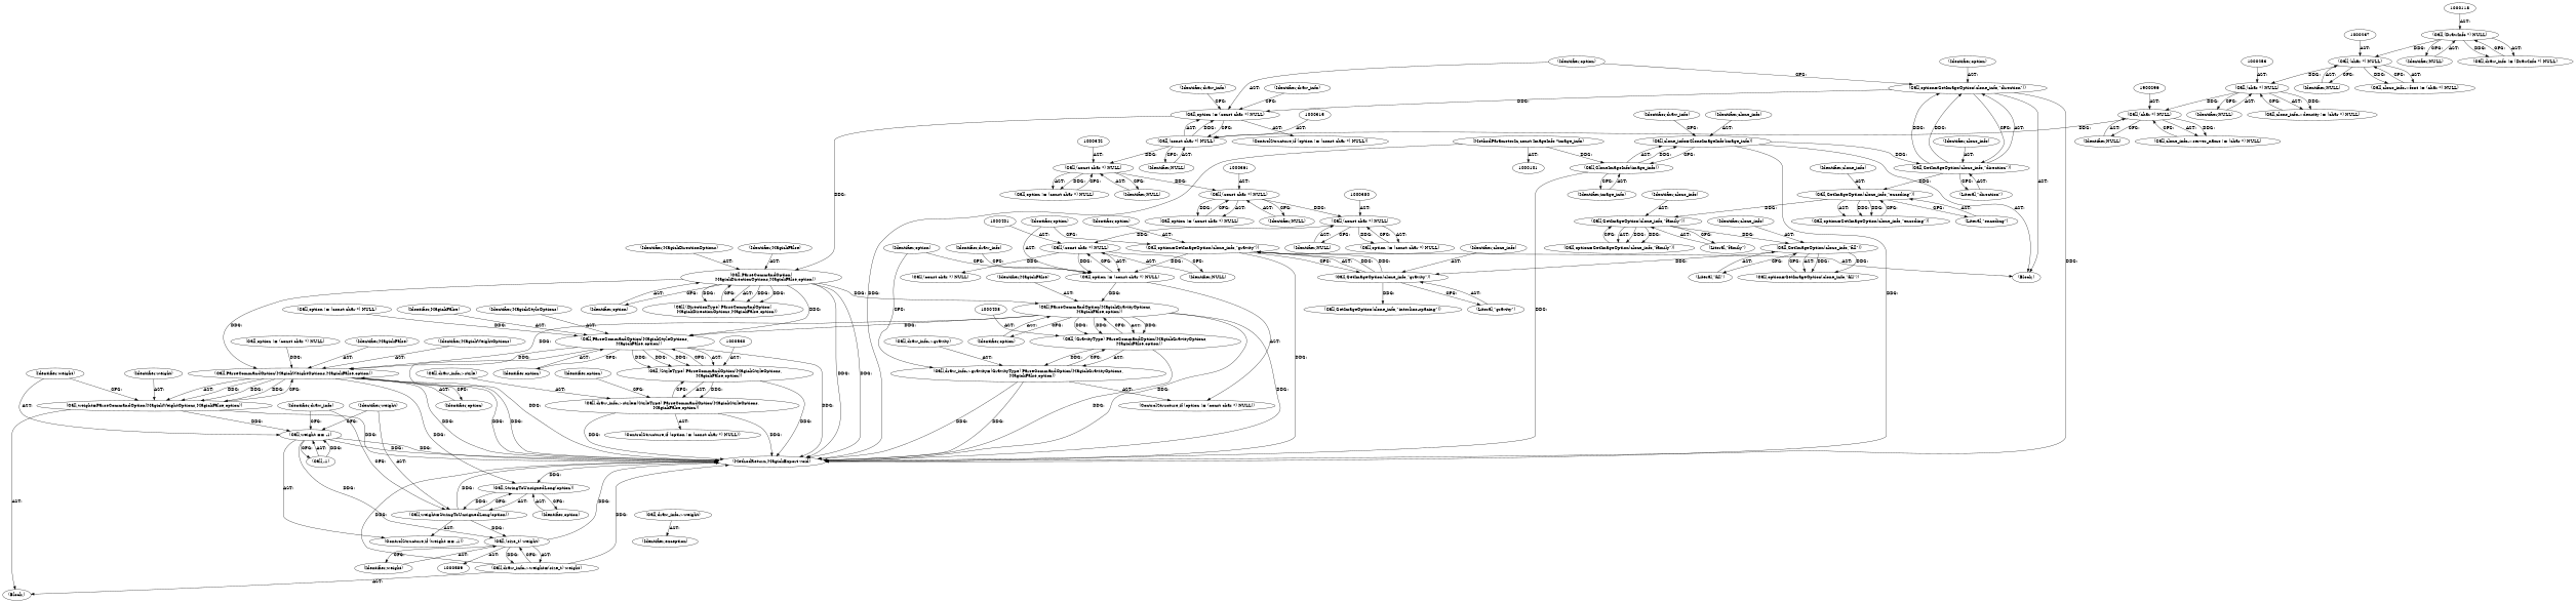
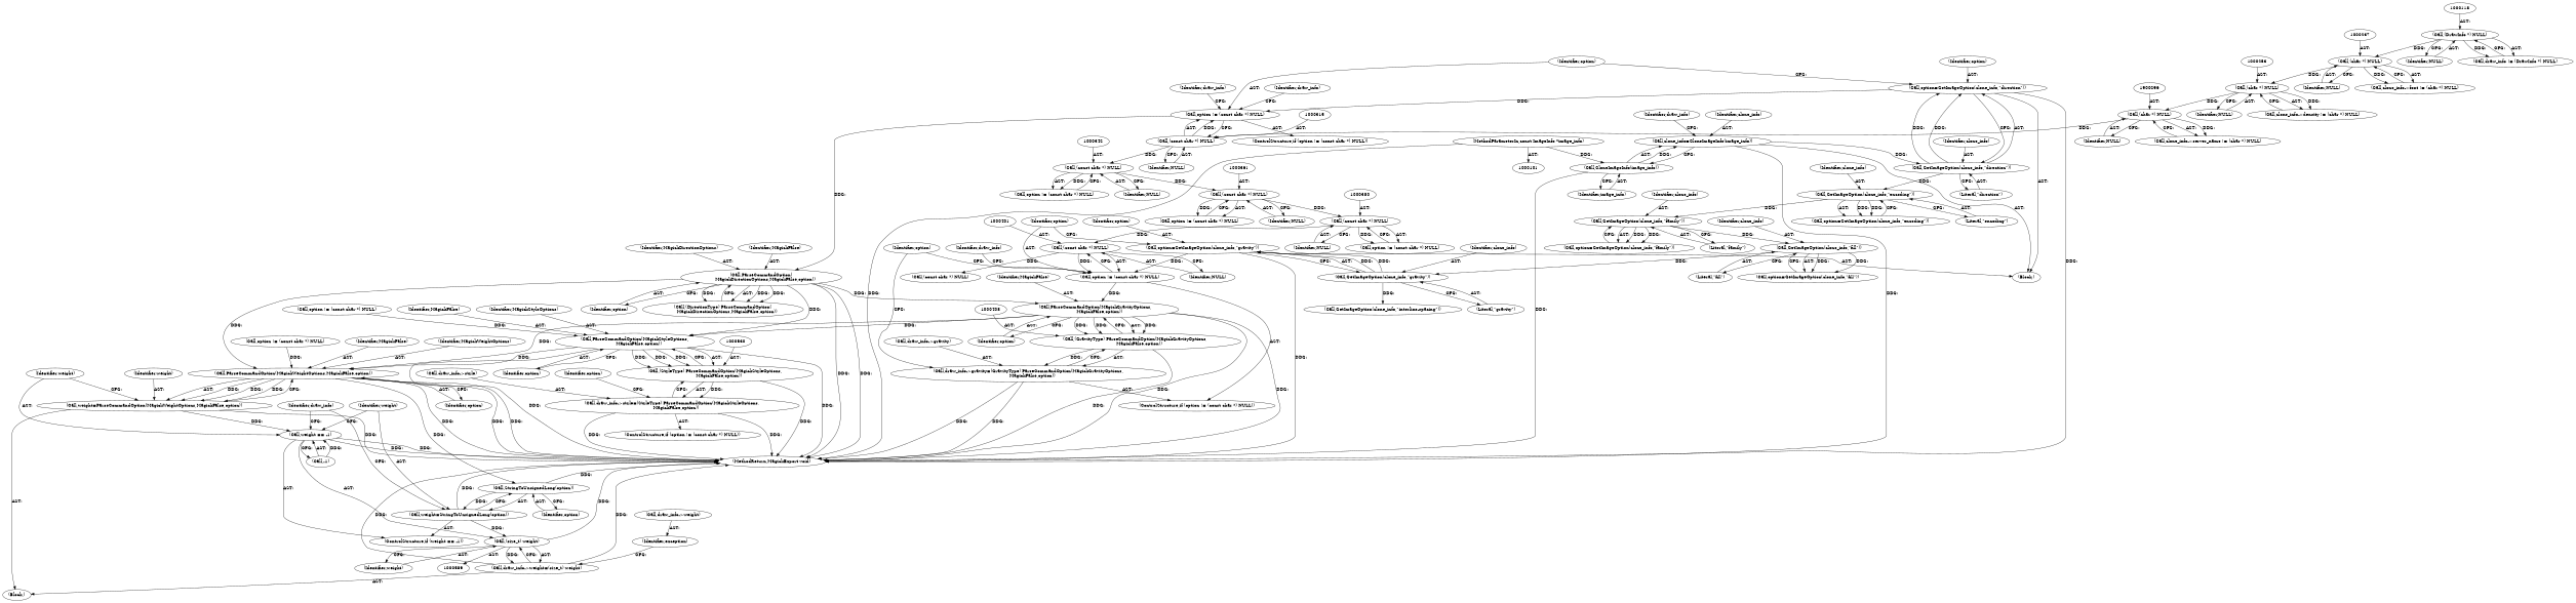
  digraph {
    n1 [label="(Call,ParseCommandOption(MagickGravityOptions,\n      MagickFalse,option))"]
    n2 [label="(Call,(GravityType) ParseCommandOption(MagickGravityOptions,\n      MagickFalse,option))"]
    n3 [label="(Call,ParseCommandOption(MagickStyleOptions,\n      MagickFalse,option))"]
    n4 [label="(Call,ParseCommandOption(MagickWeightOptions,MagickFalse,option))"]
    n5 [label="(Identifier,option)"]
    n6 [label="(MethodReturn,MagickExport void)"]
    n7 [label="(Call,draw_info->gravity=(GravityType) ParseCommandOption(MagickGravityOptions,\n      MagickFalse,option))"]
    n8 [label="(Call,(StyleType) ParseCommandOption(MagickStyleOptions,\n      MagickFalse,option))"]
    n9 [label="(Identifier,option)"]
    n10 [label="(Call,weight=ParseCommandOption(MagickWeightOptions,MagickFalse,option))"]
    n11 [label="(Call,StringToUnsignedLong(option))"]
    n12 [label="(Identifier,option)"]
    n13 [label="(Call,ParseCommandOption(\n      MagickDirectionOptions,MagickFalse,option))"]
    n14 [label="(Identifier,option)"]
    n15 [label="(Call,(DirectionType) ParseCommandOption(\n      MagickDirectionOptions,MagickFalse,option))"]
    n16 [label="(Call,option != (const char *) NULL)"]
    n17 [label="(Call,(const char *) NULL)"]
    n18 [label="(ControlStructure,if (option != (const char *) NULL))"]
    n19 [label="(Call,(const char *) NULL)"]
    n20 [label="(Identifier,NULL)"]
    n21 [label="(Call,option=GetImageOption(clone_info,\"direction\"))"]
    n22 [label="(Call,GetImageOption(clone_info,\"direction\"))"]
    n23 [label="(Block,)"]
    n24 [label="(Call,GetImageOption(clone_info,\"encoding\"))"]
    n25 [label="(Literal,\"direction\")"]
    n26 [label="(Call,GetImageOption(clone_info,\"family\"))"]
    n27 [label="(Literal,\"encoding\")"]
    n28 [label="(Call,option=GetImageOption(clone_info,\"encoding\"))"]
    n29 [label="(Call,clone_info=CloneImageInfo(image_info))"]
    n30 [label="(Call,CloneImageInfo(image_info))"]
    n31 [label="(Identifier,image_info)"]
    n32 [label="(MethodParameterIn,const ImageInfo *image_info)"]
    1000101
    n34 [label="(Call,(const char *) NULL)"]
    n35 [label="(Identifier,NULL)"]
    n36 [label="(Call,option != (const char *) NULL)"]
    n37 [label="(Call,(char *) NULL)"]
    n38 [label="(Identifier,NULL)"]
    n39 [label="(Call,clone_info->server_name != (char *) NULL)"]
    n40 [label="(Call,(char *) NULL)"]
    n41 [label="(Call,clone_info->density != (char *) NULL)"]
    n42 [label="(Identifier,NULL)"]
    n43 [label="(Call,(char *) NULL)"]
    n44 [label="(Call,clone_info->font != (char *) NULL)"]
    n45 [label="(Identifier,NULL)"]
    n46 [label="(Call,(DrawInfo *) NULL)"]
    n47 [label="(Identifier,NULL)"]
    n48 [label="(Call,draw_info != (DrawInfo *) NULL)"]
    n49 [label="(Call,option != (const char *) NULL)"]
    n50 [label="(Call,(const char *) NULL)"]
    n51 [label="(ControlStructure,if (option != (const char *) NULL))"]
    n52 [label="(Identifier,NULL)"]
    n53 [label="(Call,(const char *) NULL)"]
    n54 [label="(Call,option=GetImageOption(clone_info,\"gravity\"))"]
    n55 [label="(Call,GetImageOption(clone_info,\"gravity\"))"]
    n56 [label="(Call,GetImageOption(clone_info,\"interline-spacing\"))"]
    n57 [label="(Literal,\"gravity\")"]
    n58 [label="(Call,GetImageOption(clone_info,\"fill\"))"]
    n59 [label="(Call,option=GetImageOption(clone_info,\"fill\"))"]
    n60 [label="(Literal,\"fill\")"]
    n61 [label="(Call,option=GetImageOption(clone_info,\"family\"))"]
    n62 [label="(Literal,\"family\")"]
    n63 [label="(Call,(const char *) NULL)"]
    n64 [label="(Identifier,NULL)"]
    n65 [label="(Call,option != (const char *) NULL)"]
    n66 [label="(Identifier,NULL)"]
    n67 [label="(Call,option != (const char *) NULL)"]
    n68 [label="(Call,draw_info->style=(StyleType) ParseCommandOption(MagickStyleOptions,\n      MagickFalse,option))"]
    n69 [label="(ControlStructure,if (option != (const char *) NULL))"]
    n70 [label="(Call,weight == -1)"]
    n71 [label="(Block,)"]
    n72 [label="(Call,weight=StringToUnsignedLong(option))"]
    n73 [label="(Identifier,option)"]
    n74 [label="(Call,(size_t) weight)"]
    n75 [label="(ControlStructure,if (weight == -1))"]
    n76 [label="(Call,-1)"]
    n77 [label="(Call,draw_info->weight=(size_t) weight)"]
    n78 [label="(Identifier,weight)"]
    1000589
    n80 [label="(Identifier,MagickStyleOptions)"]
    n81 [label="(Identifier,option)"]
    n82 [label="(Identifier,MagickDirectionOptions)"]
    n83 [label="(Call,draw_info->gravity)"]
    n84 [label="(Call,option != (const char *) NULL)"]
    n85 [label="(Identifier,option)"]
    n86 [label="(Identifier,draw_info)"]
    n87 [label="(Identifier,draw_info)"]
    n88 [label="(Identifier,clone_info)"]
    n89 [label="(Identifier,option)"]
    n90 [label="(Identifier,clone_info)"]
    n91 [label="(Identifier,weight)"]
    n92 [label="(Identifier,MagickFalse)"]
    n93 [label="(Identifier,weight)"]
    n94 [label="(Call,option != (const char *) NULL)"]
    n95 [label="(Identifier,clone_info)"]
    n96 [label="(Identifier,clone_info)"]
    n97 [label="(Identifier,MagickFalse)"]
    n98 [label="(Identifier,clone_info)"]
    n99 [label="(Identifier,draw_info)"]
    n100 [label="(Identifier,weight)"]
    n101 [label="(Call,draw_info->style)"]
    n102 [label="(Identifier,draw_info)"]
    n103 [label="(Call,draw_info->weight)"]
    n104 [label="(Identifier,exception)"]
    n105 [label="(Identifier,MagickFalse)"]
    n106 [label="(Identifier,MagickWeightOptions)"]
    n107 [label="(Identifier,option)"]
    n108 [label="(Identifier,option)"]
    n109 [label="(Identifier,draw_info)"]
    n110 [label="(Identifier,MagickFalse)"]
    n111 [label="(Identifier,clone_info)"]
    n112 [label="(Identifier,option)"]
    1000315
    n114 [label=1900296]
    1000253
    1000237
    1000118
    1000401
    1000380
    1000361
    1000342
    1000408
    1000530
    n1 -> n2 [label="AST: "]
    n1 -> n2 [label="DDG: "]
    n1 -> n2 [label="DDG: "]
    n1 -> n2 [label="DDG: "]
    n1 -> n3 [label="DDG: "]
    n1 -> n4 [label="DDG: "]
    n1 -> n5 [label="CFG: "]
    n1 -> n6 [label="DDG: "]
    n1 -> n6 [label="DDG: "]
    n2 -> n1 [label="CFG: "]
    n2 -> n6 [label="DDG: "]
    n2 -> n7 [label="AST: "]
    n2 -> n7 [label="DDG: "]
    n3 -> n4 [label="DDG: "]
    n3 -> n6 [label="DDG: "]
    n3 -> n6 [label="DDG: "]
    n3 -> n8 [label="AST: "]
    n3 -> n8 [label="DDG: "]
    n3 -> n8 [label="DDG: "]
    n3 -> n8 [label="DDG: "]
    n3 -> n9 [label="CFG: "]
    n4 -> n6 [label="DDG: "]
    n4 -> n6 [label="DDG: "]
    n4 -> n6 [label="DDG: "]
    n4 -> n10 [label="AST: "]
    n4 -> n10 [label="DDG: "]
    n4 -> n10 [label="DDG: "]
    n4 -> n10 [label="DDG: "]
    n4 -> n11 [label="DDG: "]
    n4 -> n12 [label="CFG: "]
    n5 -> n1 [label="AST: "]
    n7 -> n2 [label="CFG: "]
    n7 -> n6 [label="DDG: "]
    n7 -> n6 [label="DDG: "]
    n7 -> n51 [label="AST: "]
    n8 -> n3 [label="CFG: "]
    n8 -> n6 [label="DDG: "]
    n8 -> n68 [label="AST: "]
    n8 -> n68 [label="DDG: "]
    n9 -> n3 [label="AST: "]
    n10 -> n4 [label="CFG: "]
    n10 -> n6 [label="DDG: "]
    n10 -> n70 [label="DDG: "]
    n10 -> n71 [label="AST: "]
-   n6 -> n11 [label="DDG: "]
+   n11 -> n6 [label="DDG: "]
    n11 -> n72 [label="AST: "]
    n11 -> n72 [label="DDG: "]
    n11 -> n73 [label="CFG: "]
    n12 -> n4 [label="AST: "]
    n13 -> n1 [label="DDG: "]
    n13 -> n3 [label="DDG: "]
    n13 -> n4 [label="DDG: "]
    n13 -> n6 [label="DDG: "]
    n13 -> n6 [label="DDG: "]
    n13 -> n14 [label="CFG: "]
    n13 -> n15 [label="AST: "]
    n13 -> n15 [label="DDG: "]
    n13 -> n15 [label="DDG: "]
    n13 -> n15 [label="DDG: "]
    n14 -> n13 [label="AST: "]
    n15 -> n13 [label="CFG: "]
    n16 -> n13 [label="DDG: "]
    n16 -> n17 [label="CFG: "]
    n16 -> n18 [label="AST: "]
    n17 -> n16 [label="AST: "]
    n17 -> n16 [label="DDG: "]
    n17 -> n19 [label="DDG: "]
    n17 -> n20 [label="CFG: "]
    n19 -> n34 [label="DDG: "]
    n19 -> n35 [label="CFG: "]
    n19 -> n36 [label="AST: "]
    n19 -> n36 [label="DDG: "]
    n20 -> n17 [label="AST: "]
    n21 -> n6 [label="DDG: "]
    n21 -> n16 [label="DDG: "]
    n21 -> n22 [label="CFG: "]
    n21 -> n23 [label="AST: "]
    n22 -> n21 [label="AST: "]
    n22 -> n21 [label="DDG: "]
    n22 -> n21 [label="DDG: "]
    n22 -> n24 [label="DDG: "]
    n22 -> n25 [label="CFG: "]
    n24 -> n26 [label="DDG: "]
    n24 -> n27 [label="CFG: "]
    n24 -> n28 [label="AST: "]
    n24 -> n28 [label="DDG: "]
    n24 -> n28 [label="DDG: "]
    n25 -> n22 [label="AST: "]
    n26 -> n58 [label="DDG: "]
    n26 -> n61 [label="AST: "]
    n26 -> n61 [label="DDG: "]
    n26 -> n61 [label="DDG: "]
    n26 -> n62 [label="CFG: "]
    n27 -> n24 [label="AST: "]
    n28 -> n24 [label="CFG: "]
    n29 -> n6 [label="DDG: "]
    n29 -> n22 [label="DDG: "]
    n29 -> n23 [label="AST: "]
    n29 -> n30 [label="CFG: "]
    n30 -> n6 [label="DDG: "]
    n30 -> n29 [label="AST: "]
    n30 -> n29 [label="DDG: "]
    n30 -> n31 [label="CFG: "]
    n31 -> n30 [label="AST: "]
    n32 -> n6 [label="DDG: "]
    n32 -> n30 [label="DDG: "]
    n32 -> 1000101 [label="AST: "]
    n34 -> n63 [label="DDG: "]
    n34 -> n66 [label="CFG: "]
    n34 -> n67 [label="AST: "]
    n34 -> n67 [label="DDG: "]
    n35 -> n19 [label="AST: "]
    n36 -> n19 [label="CFG: "]
    n37 -> n17 [label="DDG: "]
    n37 -> n38 [label="CFG: "]
    n37 -> n39 [label="AST: "]
    n37 -> n39 [label="DDG: "]
    n38 -> n37 [label="AST: "]
    n39 -> n37 [label="CFG: "]
    n40 -> n37 [label="DDG: "]
    n40 -> n41 [label="AST: "]
    n40 -> n41 [label="DDG: "]
    n40 -> n42 [label="CFG: "]
    n41 -> n40 [label="CFG: "]
    n42 -> n40 [label="AST: "]
    n43 -> n40 [label="DDG: "]
    n43 -> n44 [label="AST: "]
    n43 -> n44 [label="DDG: "]
    n43 -> n45 [label="CFG: "]
    n44 -> n43 [label="CFG: "]
    n45 -> n43 [label="AST: "]
    n46 -> n43 [label="DDG: "]
    n46 -> n47 [label="CFG: "]
    n46 -> n48 [label="AST: "]
    n46 -> n48 [label="DDG: "]
    n47 -> n46 [label="AST: "]
    n48 -> n46 [label="CFG: "]
    n49 -> n1 [label="DDG: "]
    n49 -> n50 [label="CFG: "]
    n49 -> n51 [label="AST: "]
    n50 -> n49 [label="AST: "]
    n50 -> n49 [label="DDG: "]
    n50 -> n52 [label="CFG: "]
    n50 -> n53 [label="DDG: "]
    n52 -> n50 [label="AST: "]
    n54 -> n6 [label="DDG: "]
    n54 -> n23 [label="AST: "]
    n54 -> n49 [label="DDG: "]
    n54 -> n55 [label="CFG: "]
    n55 -> n54 [label="AST: "]
    n55 -> n54 [label="DDG: "]
    n55 -> n54 [label="DDG: "]
    n55 -> n56 [label="DDG: "]
    n55 -> n57 [label="CFG: "]
    n57 -> n55 [label="AST: "]
    n58 -> n55 [label="DDG: "]
    n58 -> n59 [label="AST: "]
    n58 -> n59 [label="DDG: "]
    n58 -> n59 [label="DDG: "]
    n58 -> n60 [label="CFG: "]
    n59 -> n58 [label="CFG: "]
    n60 -> n58 [label="AST: "]
    n61 -> n26 [label="CFG: "]
    n62 -> n26 [label="AST: "]
    n63 -> n50 [label="DDG: "]
    n63 -> n64 [label="CFG: "]
    n63 -> n65 [label="AST: "]
    n63 -> n65 [label="DDG: "]
    n64 -> n63 [label="AST: "]
    n65 -> n63 [label="CFG: "]
    n66 -> n34 [label="AST: "]
    n67 -> n34 [label="CFG: "]
    n68 -> n6 [label="DDG: "]
    n68 -> n6 [label="DDG: "]
    n68 -> n8 [label="CFG: "]
    n68 -> n69 [label="AST: "]
    n70 -> n6 [label="DDG: "]
    n70 -> n6 [label="DDG: "]
-   n70 -> n74 [label="DDG: "]
+   n70 -> n74 [label="AST: "]
    n70 -> n75 [label="AST: "]
    n70 -> n76 [label="CFG: "]
    n72 -> n6 [label="DDG: "]
    n72 -> n11 [label="CFG: "]
    n72 -> n74 [label="DDG: "]
    n72 -> n75 [label="AST: "]
    n73 -> n11 [label="AST: "]
    n74 -> n6 [label="DDG: "]
    n74 -> n77 [label="AST: "]
    n74 -> n77 [label="DDG: "]
    n74 -> n78 [label="CFG: "]
    n74 -> 1000589 [label="AST: "]
    n76 -> n70 [label="AST: "]
    n76 -> n70 [label="DDG: "]
    n77 -> n6 [label="DDG: "]
    n77 -> n6 [label="DDG: "]
    n77 -> n71 [label="AST: "]
    n77 -> n74 [label="CFG: "]
    n78 -> n74 [label="AST: "]
    n80 -> n3 [label="AST: "]
    n81 -> n21 [label="AST: "]
    n82 -> n13 [label="AST: "]
    n83 -> n7 [label="AST: "]
    n84 -> n4 [label="DDG: "]
    n85 -> n49 [label="AST: "]
    n85 -> n54 [label="CFG: "]
    n86 -> n16 [label="CFG: "]
    n87 -> n16 [label="CFG: "]
    n88 -> n29 [label="AST: "]
    n89 -> n54 [label="AST: "]
    n90 -> n55 [label="AST: "]
    n91 -> n10 [label="AST: "]
    n92 -> n13 [label="AST: "]
    n93 -> n70 [label="CFG: "]
    n93 -> n72 [label="AST: "]
    n94 -> n3 [label="DDG: "]
    n95 -> n22 [label="AST: "]
    n96 -> n58 [label="AST: "]
    n97 -> n4 [label="AST: "]
    n98 -> n24 [label="AST: "]
    n99 -> n29 [label="CFG: "]
    n100 -> n10 [label="CFG: "]
    n100 -> n70 [label="AST: "]
    n101 -> n68 [label="AST: "]
    n102 -> n70 [label="CFG: "]
    n102 -> n72 [label="CFG: "]
    n103 -> n104 [label="AST: "]
+   n104 -> n77 [label="CFG: "]
    n105 -> n1 [label="AST: "]
    n106 -> n4 [label="AST: "]
    n107 -> n16 [label="AST: "]
    n107 -> n21 [label="CFG: "]
    n108 -> n7 [label="CFG: "]
    n108 -> n49 [label="CFG: "]
    n109 -> n49 [label="CFG: "]
    n110 -> n3 [label="AST: "]
    n111 -> n26 [label="AST: "]
    n112 -> n68 [label="CFG: "]
    1000315 -> n17 [label="AST: "]
    n114 -> n37 [label="AST: "]
    1000253 -> n40 [label="AST: "]
    1000237 -> n43 [label="AST: "]
    1000118 -> n46 [label="AST: "]
    1000401 -> n50 [label="AST: "]
    1000380 -> n63 [label="AST: "]
    1000361 -> n34 [label="AST: "]
    1000342 -> n19 [label="AST: "]
    1000408 -> n2 [label="AST: "]
    1000530 -> n8 [label="AST: "]
  }
